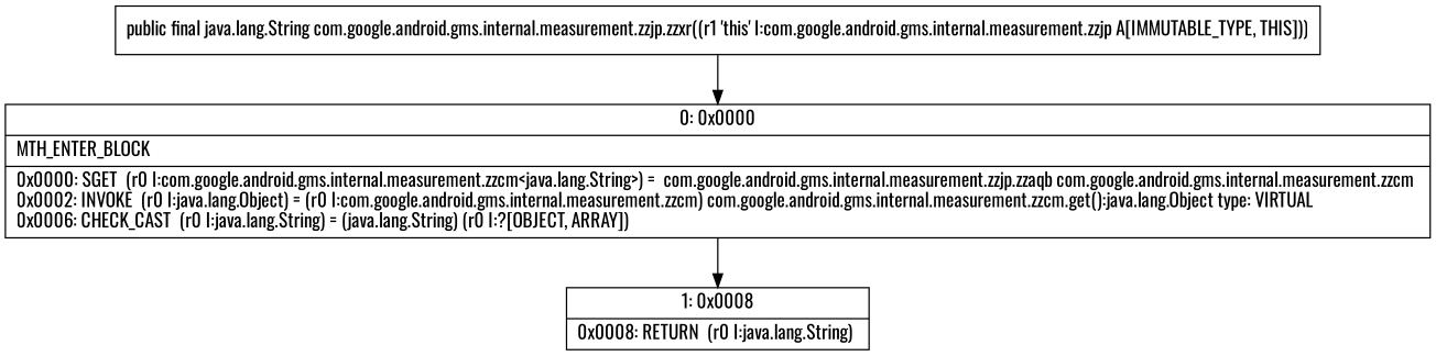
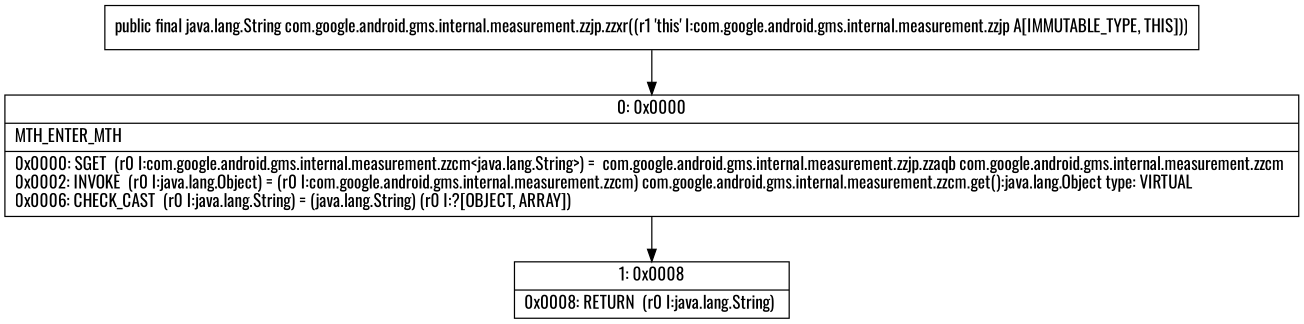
  digraph {
    fontname=Oswald
    node [shape=record fontname=Oswald]
    edge [fontname=Oswald]
-   n1 [label="{0\:\ 0x0000|MTH_ENTER_BLOCK\l|0x0000: SGET  (r0 I:com.google.android.gms.internal.measurement.zzcm\<java.lang.String\>) =  com.google.android.gms.internal.measurement.zzjp.zzaqb com.google.android.gms.internal.measurement.zzcm \l0x0002: INVOKE  (r0 I:java.lang.Object) = (r0 I:com.google.android.gms.internal.measurement.zzcm) com.google.android.gms.internal.measurement.zzcm.get():java.lang.Object type: VIRTUAL \l0x0006: CHECK_CAST  (r0 I:java.lang.String) = (java.lang.String) (r0 I:?[OBJECT, ARRAY]) \l}"]
+   n1 [label="{0\:\ 0x0000|MTH_ENTER_MTH\l|0x0000: SGET  (r0 I:com.google.android.gms.internal.measurement.zzcm\<java.lang.String\>) =  com.google.android.gms.internal.measurement.zzjp.zzaqb com.google.android.gms.internal.measurement.zzcm \l0x0002: INVOKE  (r0 I:java.lang.Object) = (r0 I:com.google.android.gms.internal.measurement.zzcm) com.google.android.gms.internal.measurement.zzcm.get():java.lang.Object type: VIRTUAL \l0x0006: CHECK_CAST  (r0 I:java.lang.String) = (java.lang.String) (r0 I:?[OBJECT, ARRAY]) \l}"]
    n2 [label="{1\:\ 0x0008|0x0008: RETURN  (r0 I:java.lang.String) \l}"]
    n3 [label="{public final java.lang.String com.google.android.gms.internal.measurement.zzjp.zzxr((r1 'this' I:com.google.android.gms.internal.measurement.zzjp A[IMMUTABLE_TYPE, THIS])) }"]
    n1 -> n2
    n3 -> n1
  }
